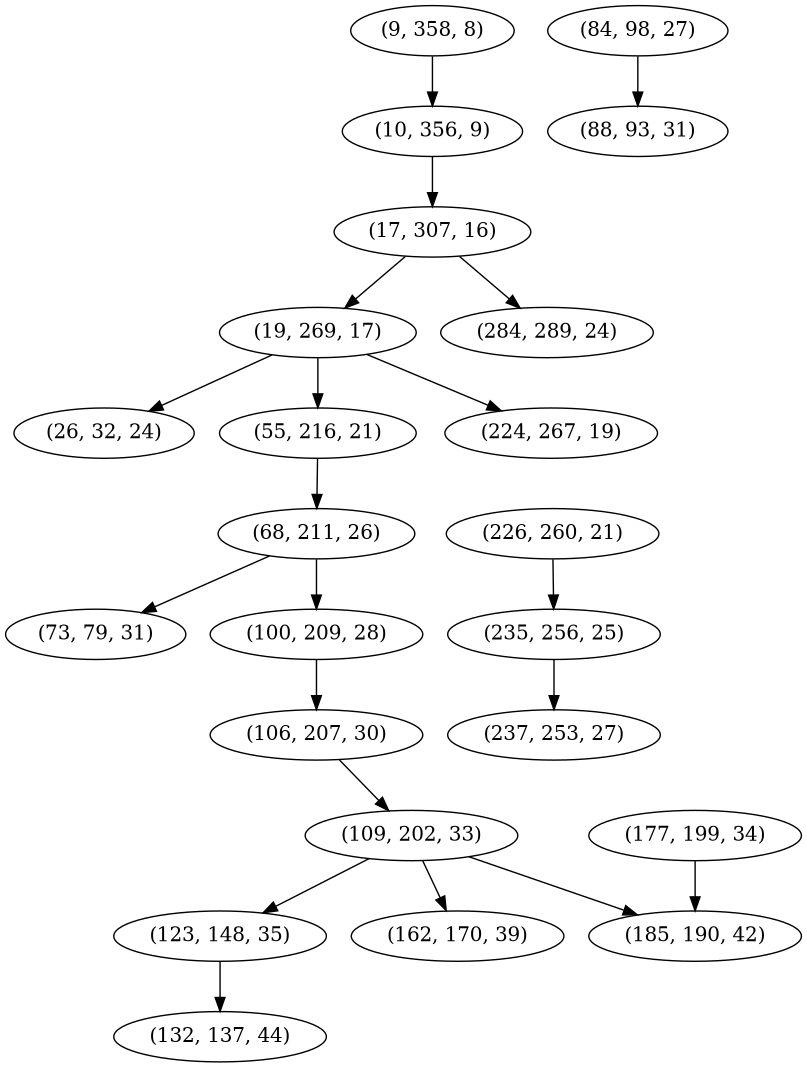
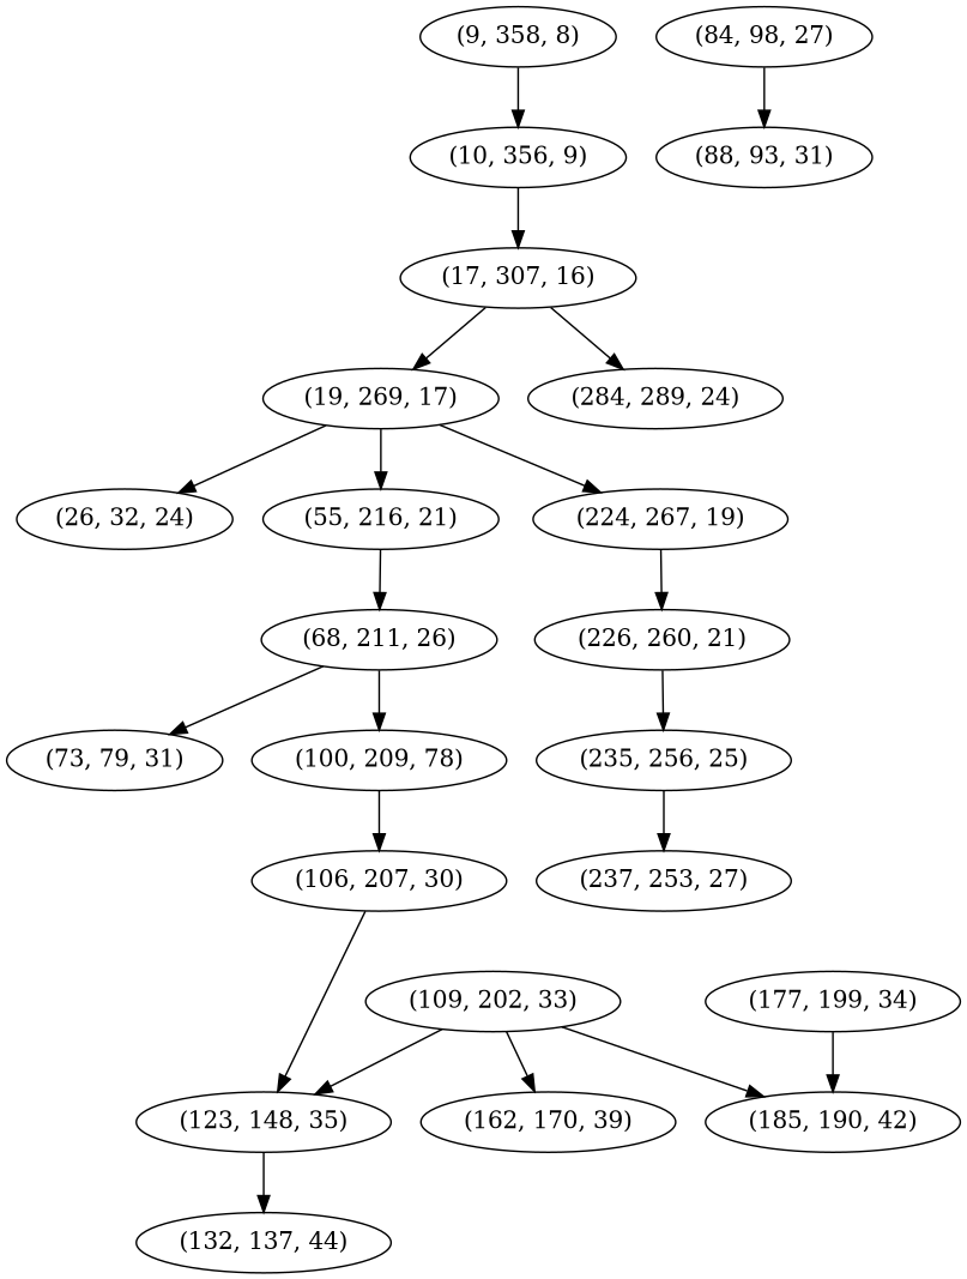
  digraph {
    "(9, 358, 8)"
    "(10, 356, 9)"
    "(17, 307, 16)"
    "(19, 269, 17)"
    "(284, 289, 24)"
    "(26, 32, 24)"
    "(55, 216, 21)"
    "(224, 267, 19)"
    "(68, 211, 26)"
    "(226, 260, 21)"
    "(73, 79, 31)"
-   "(100, 209, 28)"
+   "(100, 209, 28)" [label="(100, 209, 78)"]
    "(84, 98, 27)"
    "(88, 93, 31)"
    "(106, 207, 30)"
    "(109, 202, 33)"
    "(123, 148, 35)"
    "(162, 170, 39)"
    "(185, 190, 42)"
    "(132, 137, 44)"
    "(177, 199, 34)"
    "(235, 256, 25)"
    "(237, 253, 27)"
    "(9, 358, 8)" -> "(10, 356, 9)"
    "(10, 356, 9)" -> "(17, 307, 16)"
    "(17, 307, 16)" -> "(19, 269, 17)"
    "(17, 307, 16)" -> "(284, 289, 24)"
    "(19, 269, 17)" -> "(26, 32, 24)"
    "(19, 269, 17)" -> "(55, 216, 21)"
    "(19, 269, 17)" -> "(224, 267, 19)"
    "(55, 216, 21)" -> "(68, 211, 26)"
+   "(224, 267, 19)" -> "(226, 260, 21)"
    "(68, 211, 26)" -> "(73, 79, 31)"
    "(68, 211, 26)" -> "(100, 209, 28)"
    "(226, 260, 21)" -> "(235, 256, 25)"
    "(100, 209, 28)" -> "(106, 207, 30)"
    "(84, 98, 27)" -> "(88, 93, 31)"
-   "(106, 207, 30)" -> "(109, 202, 33)"
+   "(106, 207, 30)" -> "(123, 148, 35)"
    "(109, 202, 33)" -> "(123, 148, 35)"
    "(109, 202, 33)" -> "(162, 170, 39)"
    "(109, 202, 33)" -> "(185, 190, 42)"
    "(123, 148, 35)" -> "(132, 137, 44)"
    "(177, 199, 34)" -> "(185, 190, 42)"
    "(235, 256, 25)" -> "(237, 253, 27)"
  }
